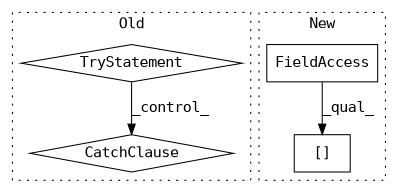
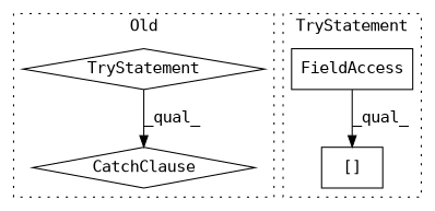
  digraph {
    fontname="DejaVu Sans Mono"
    node [fontname="DejaVu Sans Mono" shape=diamond]
    edge [fontname="DejaVu Sans Mono"]
    n1 [a=54 l=4 label=TryStatement s=2391]
    n2 [a=12 l="11,2" label=CatchClause s="2428,2450"]
    n3 [a=2 l="29,1" label="[]" s="2488,2518" shape=box]
    n4 [a=22 l=28 label=FieldAccess s=2488 shape=box]
    subgraph cluster_1 {
      label=Old
      style=dotted
      n1
      n2
    }
    subgraph cluster_2 {
-     label=New
+     label=TryStatement
      style=dotted
      n3
      n4
    }
-   n1 -> n2 [label=_control_]
+   n1 -> n2 [label=_qual_]
    n4 -> n3 [label=_qual_]
  }
